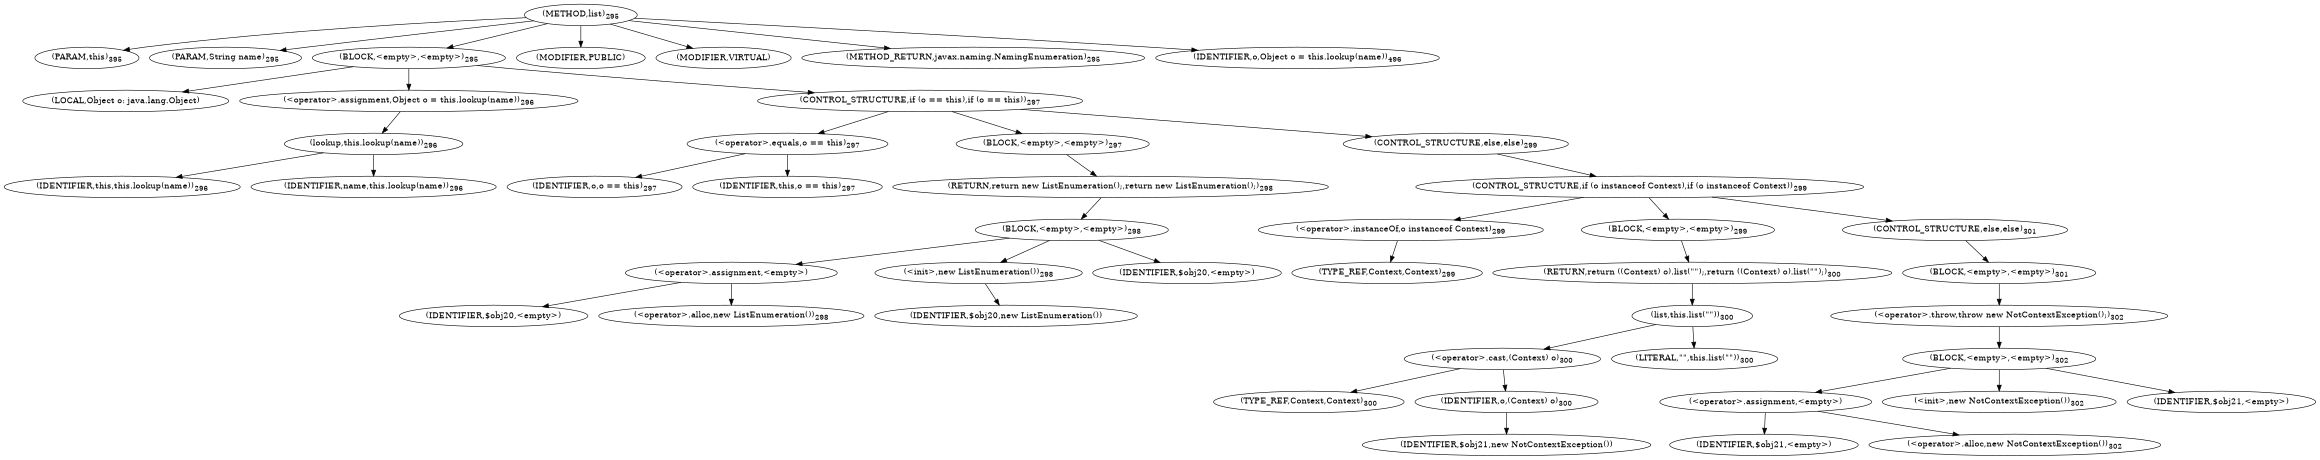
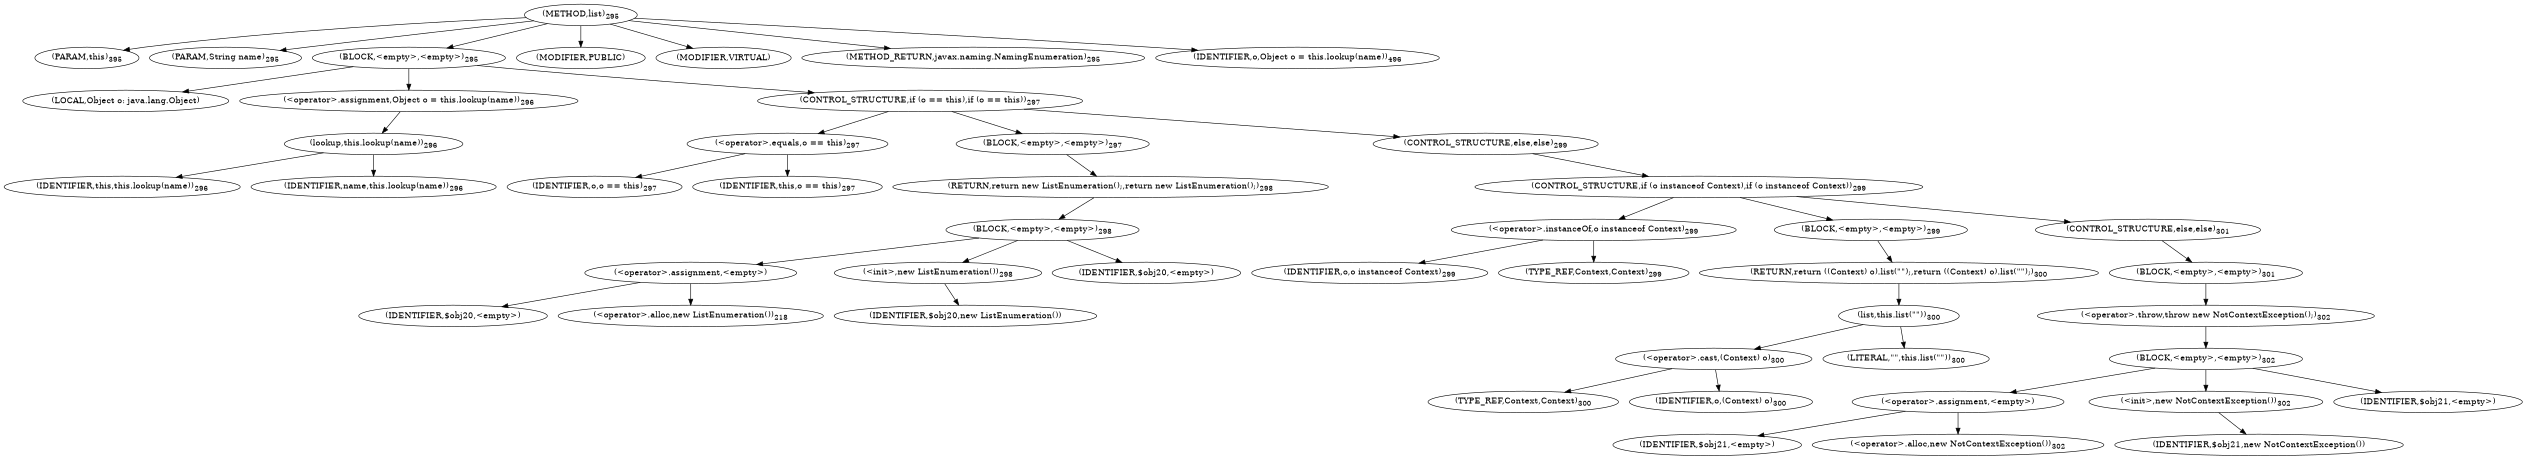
  digraph {
    n1 [label=<(METHOD,list)<SUB>295</SUB>>]
    n2 [label=<(PARAM,this)<SUB>395</SUB>>]
    n3 [label=<(PARAM,String name)<SUB>295</SUB>>]
    n4 [label=<(BLOCK,&lt;empty&gt;,&lt;empty&gt;)<SUB>295</SUB>>]
    n5 [label=<(MODIFIER,PUBLIC)>]
    n6 [label=<(MODIFIER,VIRTUAL)>]
    n7 [label=<(METHOD_RETURN,javax.naming.NamingEnumeration)<SUB>295</SUB>>]
    n8 [label=<(IDENTIFIER,o,Object o = this.lookup(name))<SUB>496</SUB>>]
    n9 [label=<(LOCAL,Object o: java.lang.Object)>]
    n10 [label=<(&lt;operator&gt;.assignment,Object o = this.lookup(name))<SUB>296</SUB>>]
    n11 [label=<(CONTROL_STRUCTURE,if (o == this),if (o == this))<SUB>297</SUB>>]
    n12 [label=<(lookup,this.lookup(name))<SUB>296</SUB>>]
    n13 [label=<(&lt;operator&gt;.equals,o == this)<SUB>297</SUB>>]
    n14 [label=<(BLOCK,&lt;empty&gt;,&lt;empty&gt;)<SUB>297</SUB>>]
    n15 [label=<(CONTROL_STRUCTURE,else,else)<SUB>299</SUB>>]
    n16 [label=<(IDENTIFIER,this,this.lookup(name))<SUB>296</SUB>>]
    n17 [label=<(IDENTIFIER,name,this.lookup(name))<SUB>296</SUB>>]
    n18 [label=<(IDENTIFIER,o,o == this)<SUB>297</SUB>>]
    n19 [label=<(IDENTIFIER,this,o == this)<SUB>297</SUB>>]
    n20 [label=<(RETURN,return new ListEnumeration();,return new ListEnumeration();)<SUB>298</SUB>>]
    n21 [label=<(CONTROL_STRUCTURE,if (o instanceof Context),if (o instanceof Context))<SUB>299</SUB>>]
    n22 [label=<(BLOCK,&lt;empty&gt;,&lt;empty&gt;)<SUB>298</SUB>>]
    n23 [label=<(&lt;operator&gt;.assignment,&lt;empty&gt;)>]
    n24 [label=<(&lt;init&gt;,new ListEnumeration())<SUB>298</SUB>>]
    n25 [label=<(IDENTIFIER,$obj20,&lt;empty&gt;)>]
    n26 [label=<(IDENTIFIER,$obj20,&lt;empty&gt;)>]
-   n27 [label=<(&lt;operator&gt;.alloc,new ListEnumeration())<SUB>298</SUB>>]
+   n27 [label=<(&lt;operator&gt;.alloc,new ListEnumeration())<SUB>218</SUB>>]
    n28 [label=<(IDENTIFIER,$obj20,new ListEnumeration())>]
    n29 [label=<(&lt;operator&gt;.instanceOf,o instanceof Context)<SUB>299</SUB>>]
    n30 [label=<(BLOCK,&lt;empty&gt;,&lt;empty&gt;)<SUB>299</SUB>>]
    n31 [label=<(CONTROL_STRUCTURE,else,else)<SUB>301</SUB>>]
+   n32 [label=<(IDENTIFIER,o,o instanceof Context)<SUB>299</SUB>>]
    n33 [label=<(TYPE_REF,Context,Context)<SUB>299</SUB>>]
    n34 [label=<(RETURN,return ((Context) o).list(&quot;&quot;);,return ((Context) o).list(&quot;&quot;);)<SUB>300</SUB>>]
    n35 [label=<(BLOCK,&lt;empty&gt;,&lt;empty&gt;)<SUB>301</SUB>>]
    n36 [label=<(list,this.list(&quot;&quot;))<SUB>300</SUB>>]
    n37 [label=<(&lt;operator&gt;.cast,(Context) o)<SUB>300</SUB>>]
    n38 [label=<(LITERAL,&quot;&quot;,this.list(&quot;&quot;))<SUB>300</SUB>>]
    n39 [label=<(TYPE_REF,Context,Context)<SUB>300</SUB>>]
    n40 [label=<(IDENTIFIER,o,(Context) o)<SUB>300</SUB>>]
    n41 [label=<(&lt;operator&gt;.throw,throw new NotContextException();)<SUB>302</SUB>>]
    n42 [label=<(BLOCK,&lt;empty&gt;,&lt;empty&gt;)<SUB>302</SUB>>]
    n43 [label=<(&lt;operator&gt;.assignment,&lt;empty&gt;)>]
    n44 [label=<(&lt;init&gt;,new NotContextException())<SUB>302</SUB>>]
    n45 [label=<(IDENTIFIER,$obj21,&lt;empty&gt;)>]
    n46 [label=<(IDENTIFIER,$obj21,&lt;empty&gt;)>]
    n47 [label=<(&lt;operator&gt;.alloc,new NotContextException())<SUB>302</SUB>>]
    n48 [label=<(IDENTIFIER,$obj21,new NotContextException())>]
    n1 -> n2
    n1 -> n3
    n1 -> n4
    n1 -> n5
    n1 -> n6
    n1 -> n7
    n1 -> n8
    n4 -> n9
    n4 -> n10
    n4 -> n11
    n10 -> n12
    n11 -> n13
    n11 -> n14
    n11 -> n15
    n12 -> n16
    n12 -> n17
    n13 -> n18
    n13 -> n19
    n14 -> n20
    n15 -> n21
    n20 -> n22
    n21 -> n29
    n21 -> n30
    n21 -> n31
    n22 -> n23
    n22 -> n24
    n22 -> n25
    n23 -> n26
    n23 -> n27
    n24 -> n28
+   n29 -> n32
    n29 -> n33
    n30 -> n34
    n31 -> n35
    n34 -> n36
    n35 -> n41
    n36 -> n37
    n36 -> n38
    n37 -> n39
    n37 -> n40
    n41 -> n42
    n42 -> n43
    n42 -> n44
    n42 -> n45
    n43 -> n46
    n43 -> n47
-   n40 -> n48
+   n44 -> n48
  }
